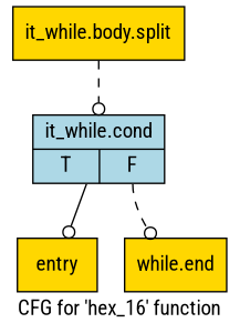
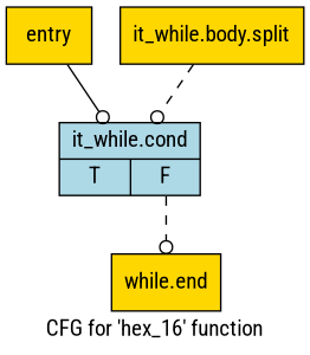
  digraph {
    fontname="Roboto Condensed"
    label="CFG for 'hex_16' function"
    node [fillcolor=gold fontname="Roboto Condensed" shape=record style=filled]
    edge [arrowhead=odot fontname="Roboto Condensed" style=dashed]
    n1 [label="{entry}"]
    n2 [fillcolor=lightblue label="{it_while.cond|{<s0>T|<s1>F}}"]
    n3 [label="{while.end}"]
    n4 [label="{it_while.body.split}"]
-   n2 -> n1 [style=solid]
+   n1 -> n2 [style=solid]
    n2 -> n3 [tailport=s1]
    n4 -> n2
  }
